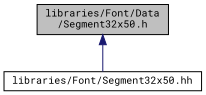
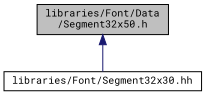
  digraph {
    fontname="Roboto Mono"
    node [color=black fontname="Roboto Mono" fontsize=10 shape=record style=filled]
    n1 [fillcolor=grey75 fontcolor=black height=0.2 label="libraries/Font/Data\l/Segment32x50.h" width=0.4]
-   n2 [fillcolor=white height=0.2 label="libraries/Font/Segment32x50.hh" width=0.4]
+   n2 [fillcolor=white height=0.2 label="libraries/Font/Segment32x30.hh" width=0.4]
    n1 -> n2 [color=midnightblue dir=back fontname="Roboto Mono" fontsize=10 labelfontname=Helvetica labelfontsize=10 style=solid]
  }
